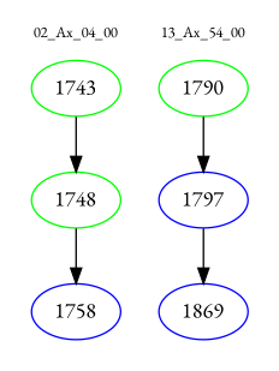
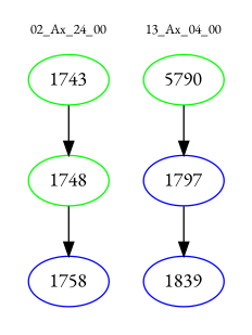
  digraph {
    fontname="EB Garamond"
    node [color=green fontname="EB Garamond"]
    edge [color=black fontname="EB Garamond"]
    n1 [label=1743]
    n2 [label=1748]
    n3 [color=blue label=1758]
-   n4 [label=1790]
+   n4 [label=5790]
    n5 [color=blue label=1797]
-   n6 [color=blue label=1869]
+   n6 [color=blue label=1839]
    subgraph cluster_1 {
      color=white
      fontsize=10
-     label="02_Ax_04_00"
+     label="02_Ax_24_00"
      n1
      n2
      n3
    }
    subgraph cluster_2 {
      color=white
      fontsize=10
-     label="13_Ax_54_00"
+     label="13_Ax_04_00"
      n4
      n5
      n6
    }
    n1 -> n2
    n2 -> n3
    n4 -> n5
    n5 -> n6
  }
